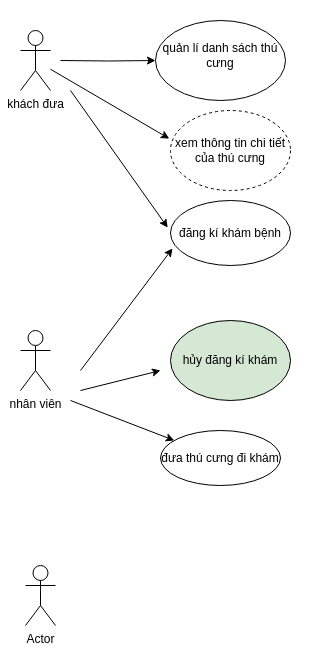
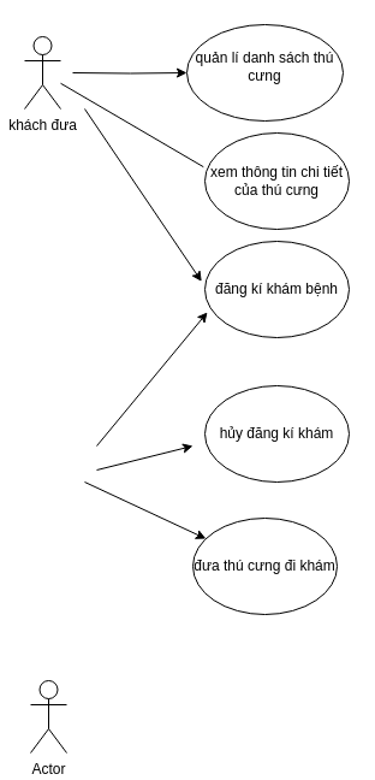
  <mxCell id="0" />
  <mxCell id="1" parent="0" />
  <mxCell id="2" value="" style="edgeStyle=orthogonalEdgeStyle;rounded=0;orthogonalLoop=1;jettySize=auto;html=1;" edge="1" parent="1" target="4"><mxGeometry relative="1" as="geometry"><mxPoint x="60" y="60" as="sourcePoint" /></mxGeometry></mxCell>
  <mxCell id="3" value="khách đưa" style="shape=umlActor;verticalLabelPosition=bottom;verticalAlign=top;html=1;outlineConnect=0;" vertex="1" parent="1"><mxGeometry x="20" y="30" width="30" height="60" as="geometry" /></mxCell>
  <mxCell id="4" value="&lt;div&gt;&lt;br&gt;&lt;/div&gt;&lt;div&gt;quản lí danh sách thú cưng&lt;/div&gt;" style="ellipse;whiteSpace=wrap;html=1;verticalAlign=top;" vertex="1" parent="1"><mxGeometry x="155" y="20" width="130" height="80" as="geometry" /></mxCell>
- <mxCell id="5" value="" style="endArrow=classic;html=1;rounded=0;entryX=-0.01;entryY=0.352;entryDx=0;entryDy=0;entryPerimeter=0;" edge="1" parent="1" source="3" target="6"><mxGeometry width="50" height="50" relative="1" as="geometry"><mxPoint x="70" y="100" as="sourcePoint" /><mxPoint x="160" y="110" as="targetPoint" /><Array as="points" /></mxGeometry></mxCell>
- <mxCell id="6" value="xem thông tin chi tiết của thú cưng" style="ellipse;whiteSpace=wrap;html=1;dashed=1;" vertex="1" parent="1"><mxGeometry x="170" y="110" width="120" height="80" as="geometry" /></mxCell>
+ <mxCell id="5" value="" style="endArrow=none;html=1;rounded=0;entryX=-0.01;entryY=0.352;entryDx=0;entryDy=0;entryPerimeter=0;" edge="1" parent="1" source="3" target="6"><mxGeometry width="50" height="50" relative="1" as="geometry"><mxPoint x="70" y="100" as="sourcePoint" /><mxPoint x="160" y="110" as="targetPoint" /><Array as="points" /></mxGeometry></mxCell>
+ <mxCell id="6" value="xem thông tin chi tiết của thú cưng" style="ellipse;whiteSpace=wrap;html=1;" vertex="1" parent="1"><mxGeometry x="170" y="110" width="120" height="80" as="geometry" /></mxCell>
  <mxCell id="7" value="" style="endArrow=classic;html=1;rounded=0;entryX=-0.023;entryY=0.417;entryDx=0;entryDy=0;entryPerimeter=0;" edge="1" parent="1" target="8"><mxGeometry width="50" height="50" relative="1" as="geometry"><mxPoint x="70" y="90" as="sourcePoint" /><mxPoint x="160" y="250" as="targetPoint" /><Array as="points" /></mxGeometry></mxCell>
- <mxCell id="8" value="đăng kí khám bệnh" style="ellipse;whiteSpace=wrap;html=1;" vertex="1" parent="1"><mxGeometry x="170" y="200" width="120" height="65" as="geometry" /></mxCell>
- <mxCell id="9" value="nhân viên" style="shape=umlActor;verticalLabelPosition=bottom;verticalAlign=top;html=1;outlineConnect=0;" vertex="1" parent="1"><mxGeometry x="20" y="330" width="30" height="60" as="geometry" /></mxCell>
+ <mxCell id="8" value="đăng kí khám bệnh" style="ellipse;whiteSpace=wrap;html=1;" vertex="1" parent="1"><mxGeometry x="170" y="200" width="120" height="80" as="geometry" /></mxCell>
  <mxCell id="10" value="" style="endArrow=classic;html=1;rounded=0;entryX=0.017;entryY=0.737;entryDx=0;entryDy=0;entryPerimeter=0;" edge="1" parent="1" target="8"><mxGeometry width="50" height="50" relative="1" as="geometry"><mxPoint x="80" y="370" as="sourcePoint" /><mxPoint x="170" y="340" as="targetPoint" /></mxGeometry></mxCell>
- <mxCell id="11" value="hủy đăng kí khám" style="ellipse;whiteSpace=wrap;html=1;fillColor=#d5e8d4;" vertex="1" parent="1"><mxGeometry x="170" y="320" width="120" height="80" as="geometry" /></mxCell>
+ <mxCell id="11" value="hủy đăng kí khám" style="ellipse;whiteSpace=wrap;html=1;" vertex="1" parent="1"><mxGeometry x="170" y="320" width="120" height="80" as="geometry" /></mxCell>
  <mxCell id="12" value="" style="endArrow=classic;html=1;rounded=0;" edge="1" parent="1"><mxGeometry width="50" height="50" relative="1" as="geometry"><mxPoint x="80" y="390" as="sourcePoint" /><mxPoint x="160" y="370" as="targetPoint" /></mxGeometry></mxCell>
  <mxCell id="13" value="" style="endArrow=classic;html=1;rounded=0;" edge="1" parent="1" target="14"><mxGeometry width="50" height="50" relative="1" as="geometry"><mxPoint x="70" y="400" as="sourcePoint" /><mxPoint x="160" y="460" as="targetPoint" /></mxGeometry></mxCell>
- <mxCell id="14" value="đưa thú cưng đi khám" style="ellipse;whiteSpace=wrap;html=1;" vertex="1" parent="1"><mxGeometry x="160" y="430" width="120" height="55" as="geometry" /></mxCell>
+ <mxCell id="14" value="đưa thú cưng đi khám" style="ellipse;whiteSpace=wrap;html=1;" vertex="1" parent="1"><mxGeometry x="160" y="430" width="120" height="80" as="geometry" /></mxCell>
  <mxCell id="15" value="Actor" style="shape=umlActor;verticalLabelPosition=bottom;verticalAlign=top;html=1;outlineConnect=0;" vertex="1" parent="1"><mxGeometry x="25" y="565" width="30" height="60" as="geometry" /></mxCell>
